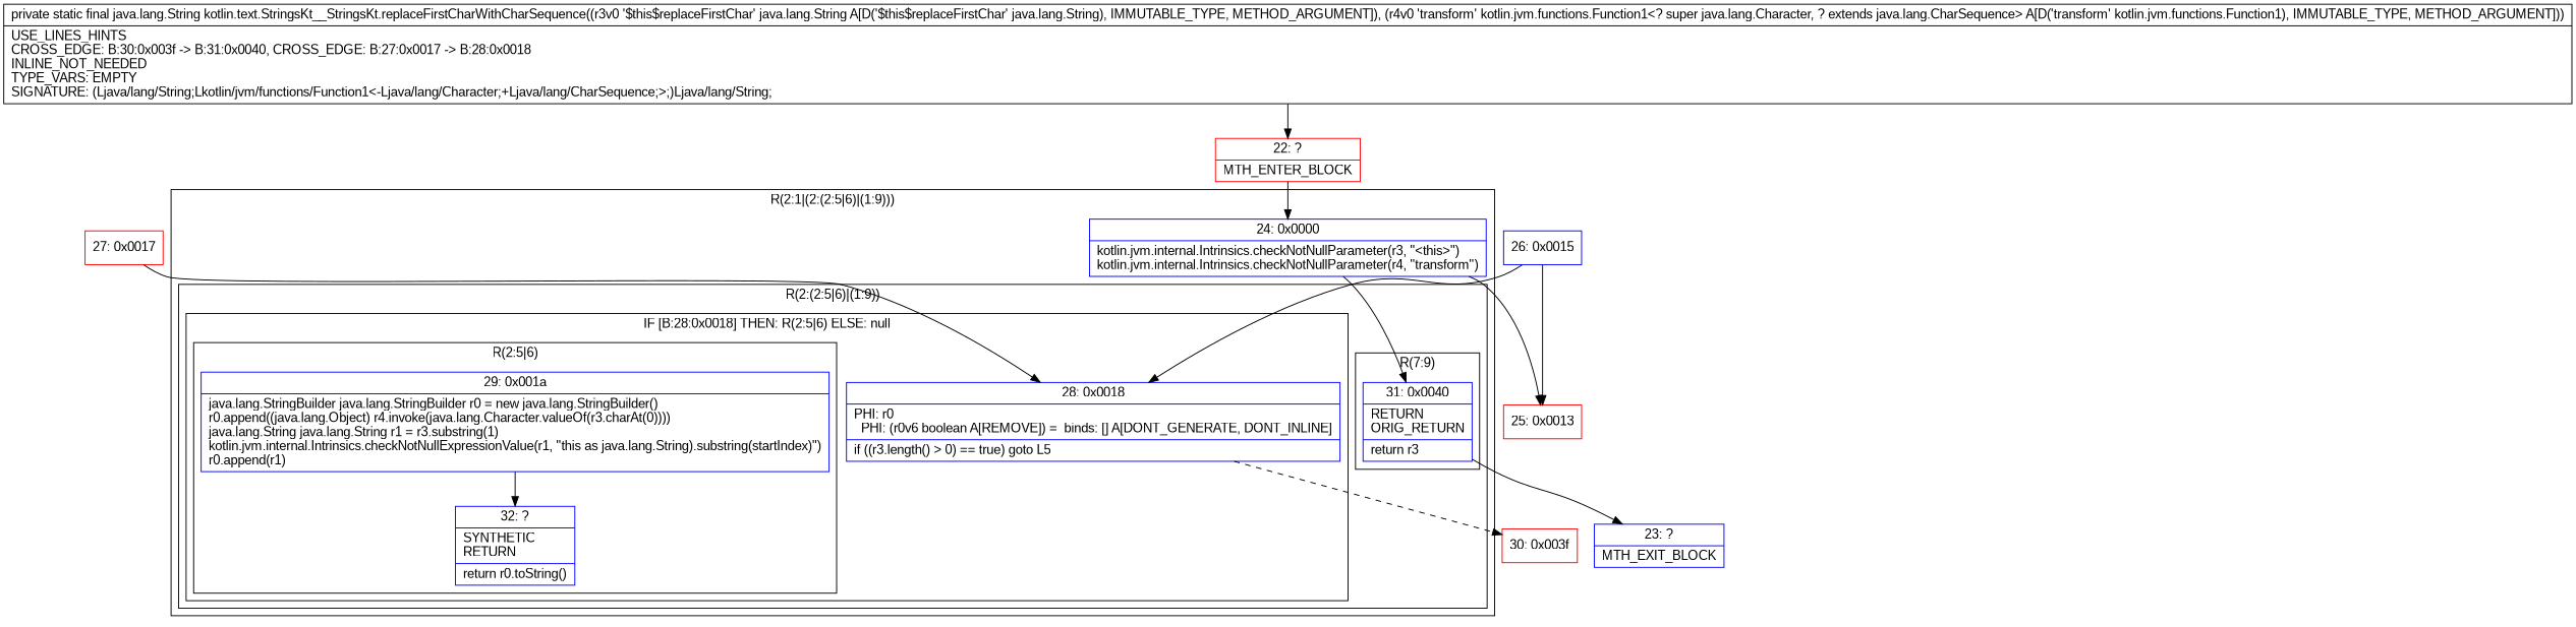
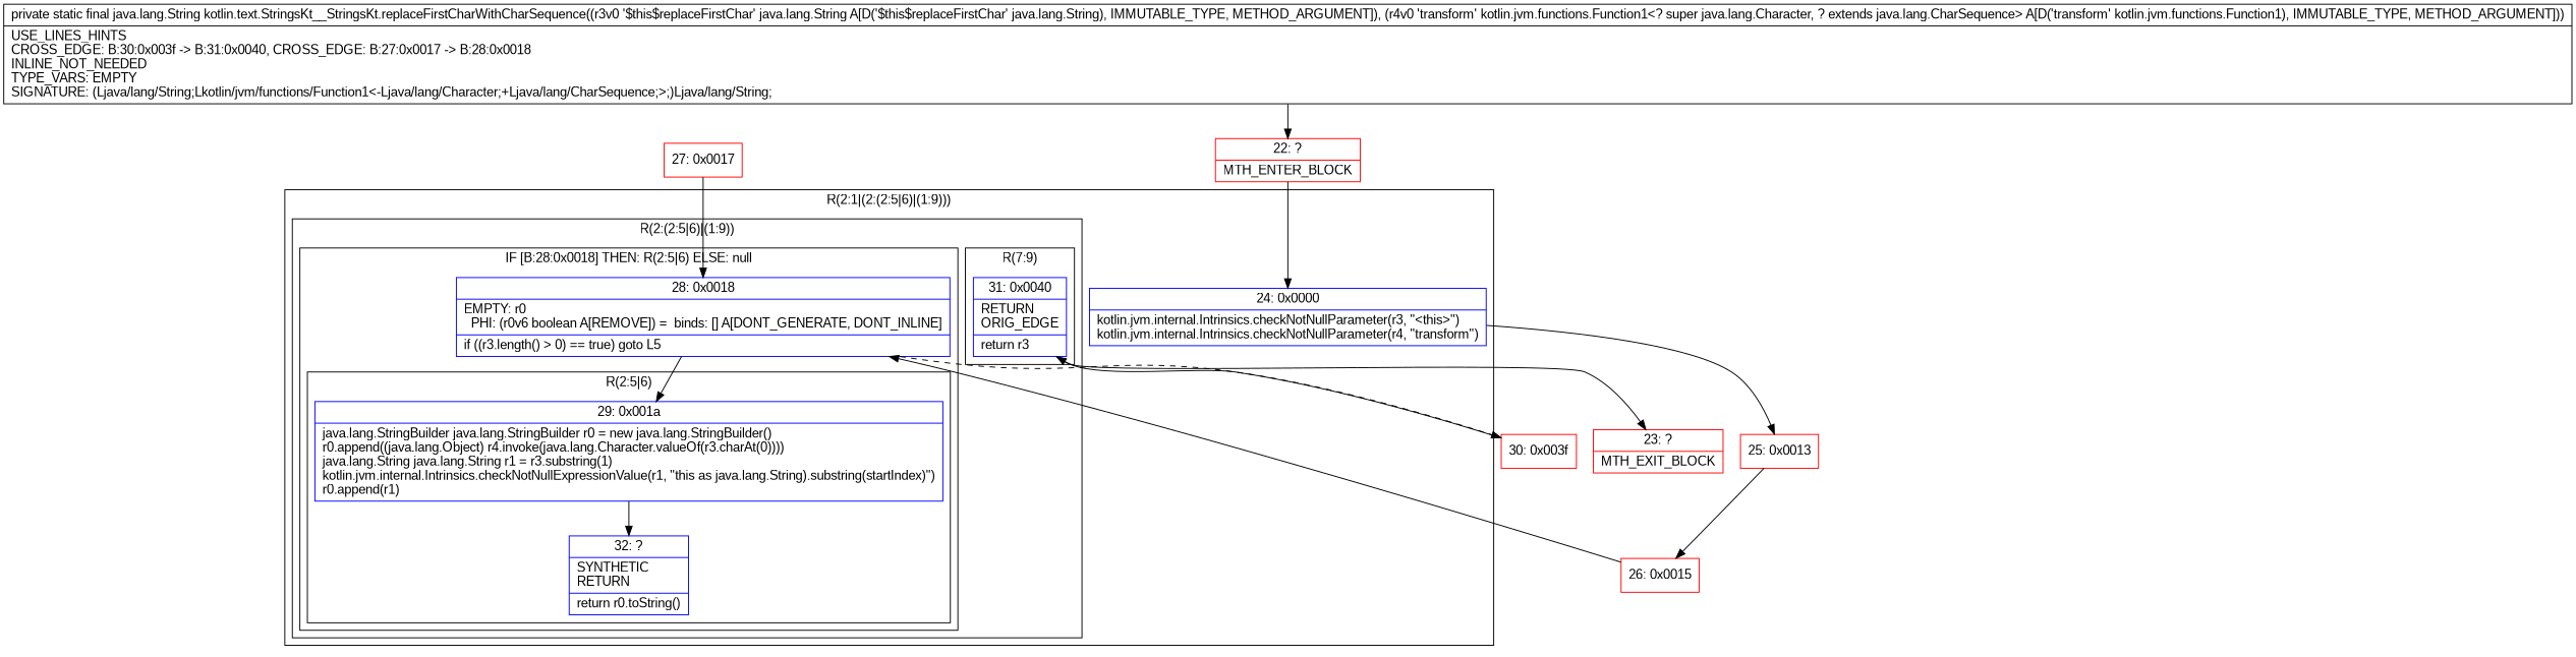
  digraph {
    fontname="Liberation Sans"
    node [color=red fontname="Liberation Sans" shape=record]
    edge [fontname="Liberation Sans"]
    n1 [color=blue label="{29\:\ 0x001a|java.lang.StringBuilder java.lang.StringBuilder r0 = new java.lang.StringBuilder()\lr0.append((java.lang.Object) r4.invoke(java.lang.Character.valueOf(r3.charAt(0))))\ljava.lang.String java.lang.String r1 = r3.substring(1)\lkotlin.jvm.internal.Intrinsics.checkNotNullExpressionValue(r1, \"this as java.lang.String).substring(startIndex)\")\lr0.append(r1)\l}"]
    n2 [color=blue label="{32\:\ ?|SYNTHETIC\lRETURN\l|return r0.toString()\l}"]
-   n3 [color=blue label="{28\:\ 0x0018|PHI: r0 \l  PHI: (r0v6 boolean A[REMOVE]) =  binds: [] A[DONT_GENERATE, DONT_INLINE]\l|if ((r3.length() \> 0) == true) goto L5\l}"]
-   n4 [color=blue label="{31\:\ 0x0040|RETURN\lORIG_RETURN\l|return r3\l}"]
+   n3 [color=blue label="{28\:\ 0x0018|EMPTY: r0 \l  PHI: (r0v6 boolean A[REMOVE]) =  binds: [] A[DONT_GENERATE, DONT_INLINE]\l|if ((r3.length() \> 0) == true) goto L5\l}"]
+   n4 [color=blue label="{31\:\ 0x0040|RETURN\lORIG_EDGE\l|return r3\l}"]
    n5 [color=blue label="{24\:\ 0x0000|kotlin.jvm.internal.Intrinsics.checkNotNullParameter(r3, \"\<this\>\")\lkotlin.jvm.internal.Intrinsics.checkNotNullParameter(r4, \"transform\")\l}"]
    n6 [label="{30\:\ 0x003f}"]
-   n7 [color=blue label="{23\:\ ?|MTH_EXIT_BLOCK\l}"]
+   n7 [label="{23\:\ ?|MTH_EXIT_BLOCK\l}"]
    n8 [label="{25\:\ 0x0013}"]
-   n9 [color=blue label="{26\:\ 0x0015}"]
+   n9 [label="{26\:\ 0x0015}"]
    n10 [label="{22\:\ ?|MTH_ENTER_BLOCK\l}"]
    n11 [label="{27\:\ 0x0017}"]
    n12 [label="{private static final java.lang.String kotlin.text.StringsKt__StringsKt.replaceFirstCharWithCharSequence((r3v0 '$this$replaceFirstChar' java.lang.String A[D('$this$replaceFirstChar' java.lang.String), IMMUTABLE_TYPE, METHOD_ARGUMENT]), (r4v0 'transform' kotlin.jvm.functions.Function1\<? super java.lang.Character, ? extends java.lang.CharSequence\> A[D('transform' kotlin.jvm.functions.Function1), IMMUTABLE_TYPE, METHOD_ARGUMENT]))  | USE_LINES_HINTS\lCROSS_EDGE: B:30:0x003f \-\> B:31:0x0040, CROSS_EDGE: B:27:0x0017 \-\> B:28:0x0018\lINLINE_NOT_NEEDED\lTYPE_VARS: EMPTY\lSIGNATURE: (Ljava\/lang\/String;Lkotlin\/jvm\/functions\/Function1\<\-Ljava\/lang\/Character;+Ljava\/lang\/CharSequence;\>;)Ljava\/lang\/String;\l}" color=""]
    subgraph cluster_1 {
      label="R(2:1|(2:(2:5|6)|(1:9)))"
      n5
      subgraph cluster_2 {
        label="R(2:(2:5|6)|(1:9))"
        subgraph cluster_3 {
          label="IF [B:28:0x0018] THEN: R(2:5|6) ELSE: null"
          n3
          subgraph cluster_4 {
            label="R(2:5|6)"
            n1
            n2
          }
        }
        subgraph cluster_5 {
          label="R(7:9)"
          n4
        }
      }
    }
    n1 -> n2
+   n3 -> n1
    n3 -> n6 [style=dashed]
    n4 -> n7
    n5 -> n8
-   n5 -> n4
-   n9 -> n8
+   n6 -> n4
+   n8 -> n9
    n9 -> n3
    n10 -> n5
    n11 -> n3
    n12 -> n10
  }
